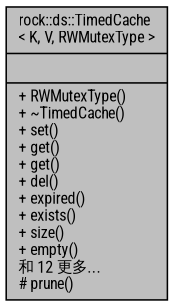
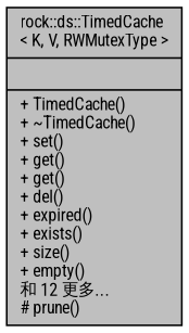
  digraph {
    fontname="Roboto Condensed"
-   n1 [color=black fillcolor=grey75 fontcolor=black fontname="Roboto Condensed" fontsize=10 height=0.2 label="{rock::ds::TimedCache\l\< K, V, RWMutexType \>\n||+ RWMutexType()\l+ ~TimedCache()\l+ set()\l+ get()\l+ get()\l+ del()\l+ expired()\l+ exists()\l+ size()\l+ empty()\l和 12 更多...\l# prune()\l}" shape=record style=filled width=0.4]
+   n1 [color=black fillcolor=grey75 fontcolor=black fontname="Roboto Condensed" fontsize=10 height=0.2 label="{rock::ds::TimedCache\l\< K, V, RWMutexType \>\n||+ TimedCache()\l+ ~TimedCache()\l+ set()\l+ get()\l+ get()\l+ del()\l+ expired()\l+ exists()\l+ size()\l+ empty()\l和 12 更多...\l# prune()\l}" shape=record style=filled width=0.4]
  }
